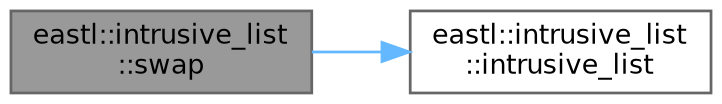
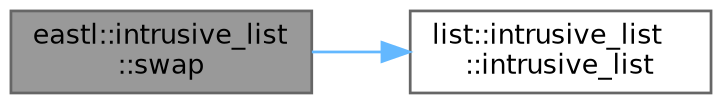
  digraph {
    rankdir=LR
    node [fontname=Helvetica fontsize=10 shape=box style=filled]
    n1 [color=gray40 fillcolor=grey60 fontcolor=black height=0.2 label="eastl::intrusive_list\l::swap" width=0.4]
-   n2 [color=grey40 fillcolor=white height=0.2 label="eastl::intrusive_list\l::intrusive_list" width=0.4]
+   n2 [color=grey40 fillcolor=white height=0.2 label="list::intrusive_list\l::intrusive_list" width=0.4]
    n1 -> n2 [color=steelblue1 fontname=Helvetica fontsize=10 labelfontname=Helvetica labelfontsize=10 style=solid]
  }
